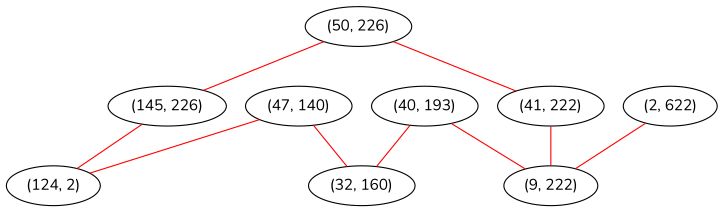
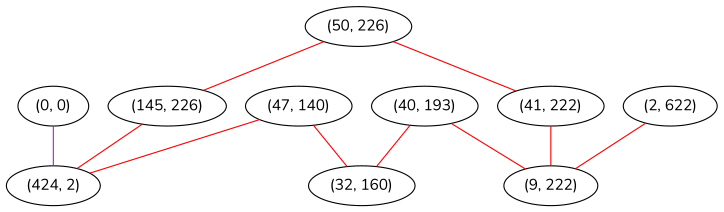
  graph {
    fontname=Nunito
    node [fontname=Nunito]
    edge [color=red fontname=Nunito weight=1]
    "(47, 140)"
-   "(124, 2)"
+   "(124, 2)" [label="(424, 2)"]
    n3 [label="(32, 160)"]
+   "(0, 0)"
    "(50, 226)"
    "(145, 226)"
    "(41, 222)"
    "(9, 222)"
    n9 [label="(2, 622)"]
    n10 [label="(40, 193)"]
    "(47, 140)" -- "(124, 2)"
    "(47, 140)" -- n3
+   "(0, 0)" -- "(124, 2)" [color=purple weight=4]
    "(50, 226)" -- "(145, 226)"
    "(50, 226)" -- "(41, 222)"
    "(145, 226)" -- "(124, 2)"
    "(41, 222)" -- "(9, 222)"
    n9 -- "(9, 222)"
    n10 -- n3
    n10 -- "(9, 222)"
  }
